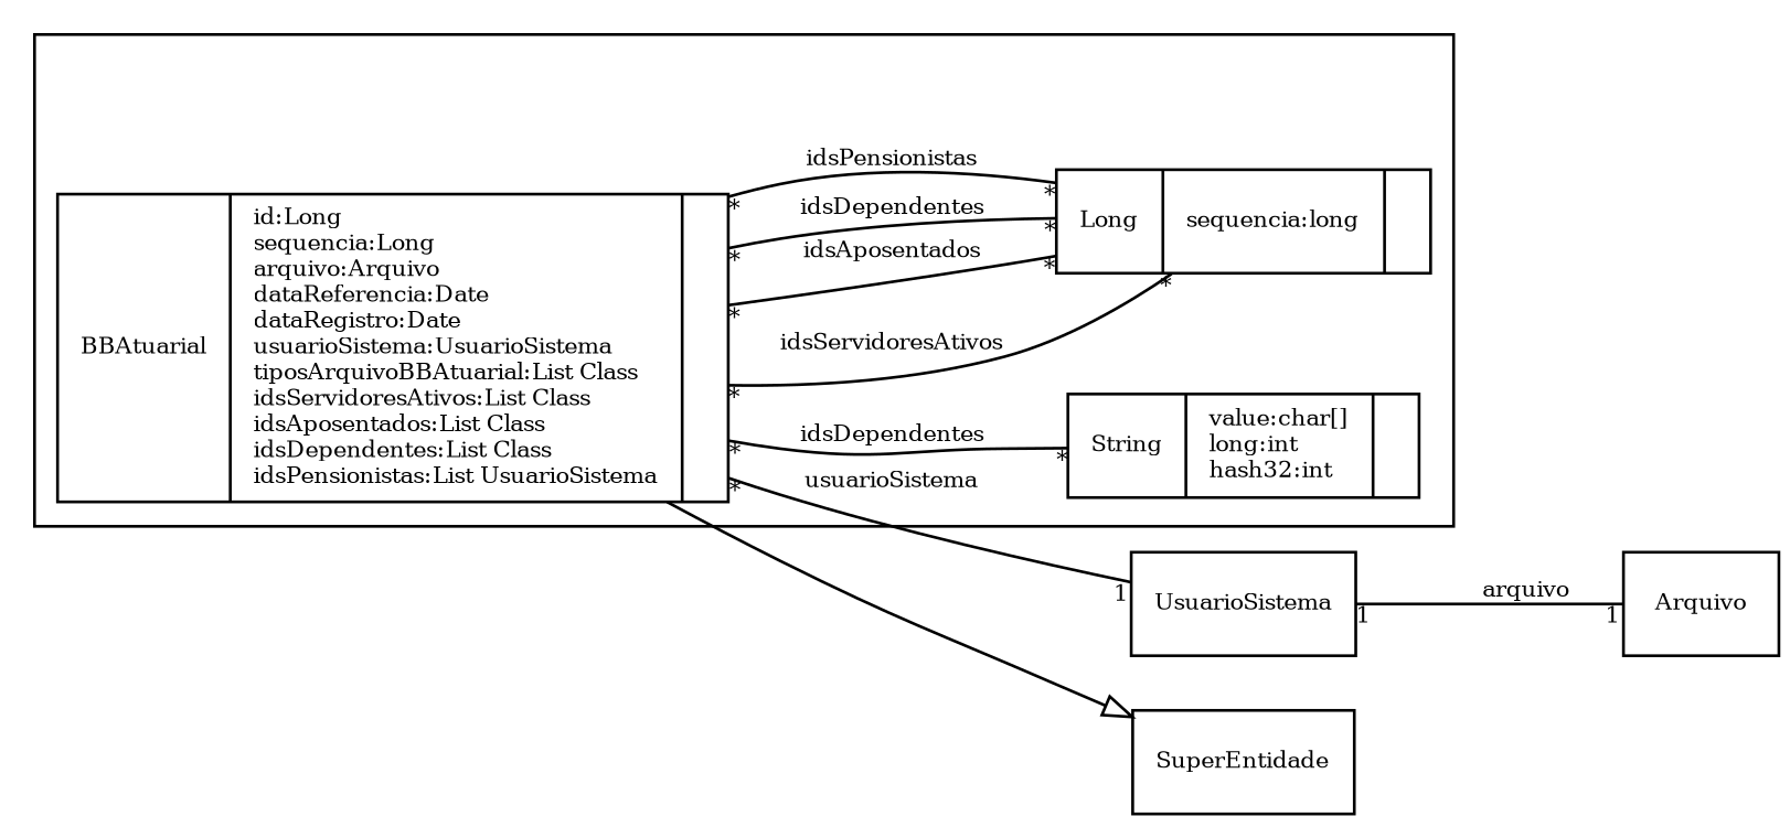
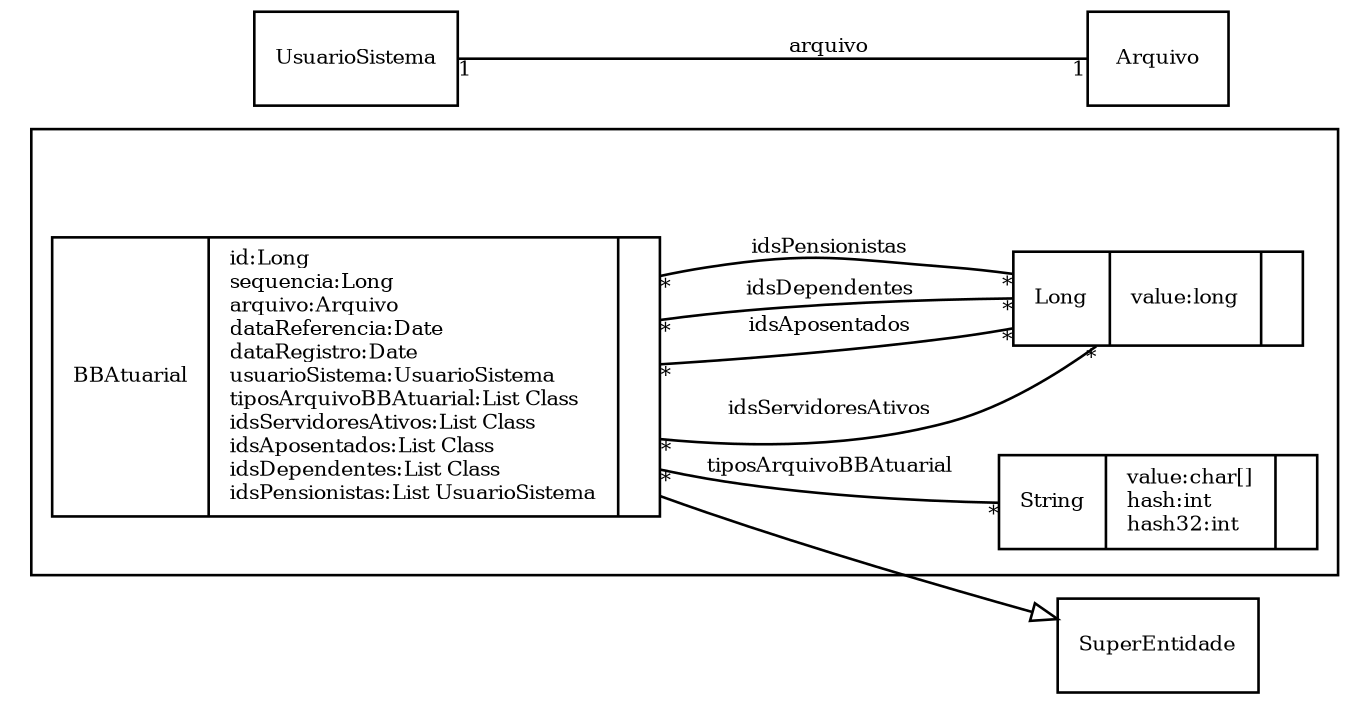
  digraph {
    fontname="Times-Roman"
    fontsize=8
    rankdir=LR
    node [fontname="Times-Roman" fontsize=8 shape=record]
    edge [arrowhead=none fontname="Times-Roman" fontsize=8 headlabel="*" taillabel="*"]
    n1 [label="{BBAtuarial|id:Long\lsequencia:Long\larquivo:Arquivo\ldataReferencia:Date\ldataRegistro:Date\lusuarioSistema:UsuarioSistema\ltiposArquivoBBAtuarial:List Class\lidsServidoresAtivos:List Class\lidsAposentados:List Class\lidsDependentes:List Class\lidsPensionistas:List UsuarioSistema\l|\l}"]
-   n2 [label="{String|value:char[]\llong:int\lhash32:int\l|\l}"]
-   n3 [label="{Long|sequencia:long\l|\l}"]
+   n2 [label="{String|value:char[]\lhash:int\lhash32:int\l|\l}"]
+   n3 [label="{Long|value:long\l|\l}"]
    UsuarioSistema
    SuperEntidade
    Arquivo
    subgraph cluster_1 {
      n1
      n2
      n3
    }
-   n1 -> n2 [label=idsDependentes]
+   n1 -> n2 [label=tiposArquivoBBAtuarial]
    n1 -> n3 [label=idsServidoresAtivos]
    n1 -> n3 [label=idsAposentados]
    n1 -> n3 [label=idsDependentes]
    n1 -> n3 [label=idsPensionistas]
-   n1 -> UsuarioSistema [headlabel=1 label=usuarioSistema]
    n1 -> SuperEntidade [arrowhead=empty headlabel="" taillabel=""]
    UsuarioSistema -> Arquivo [headlabel=1 label=arquivo taillabel=1]
  }
